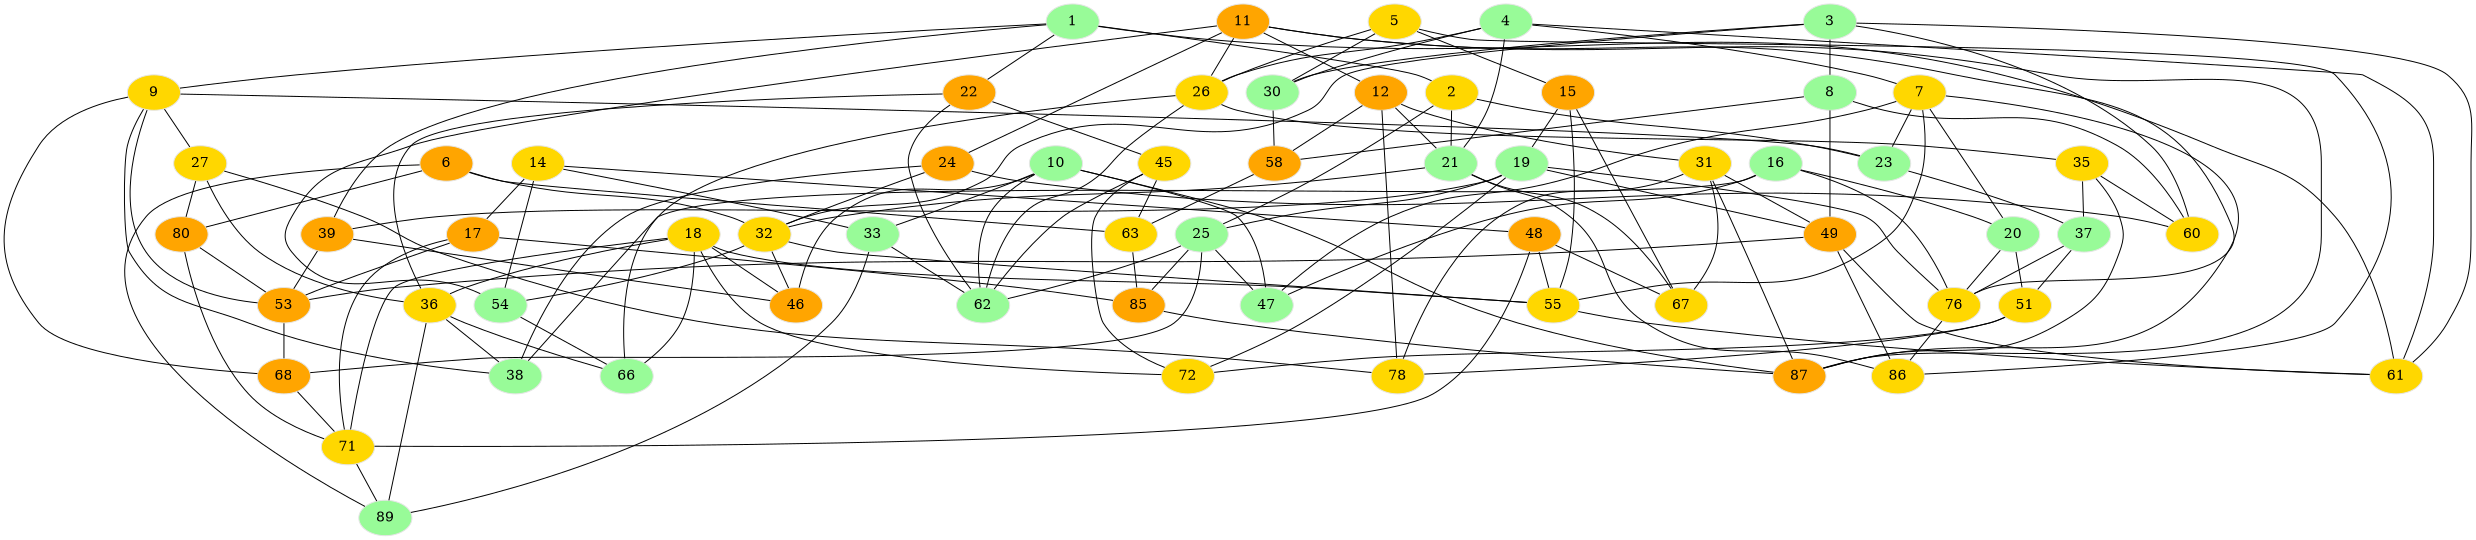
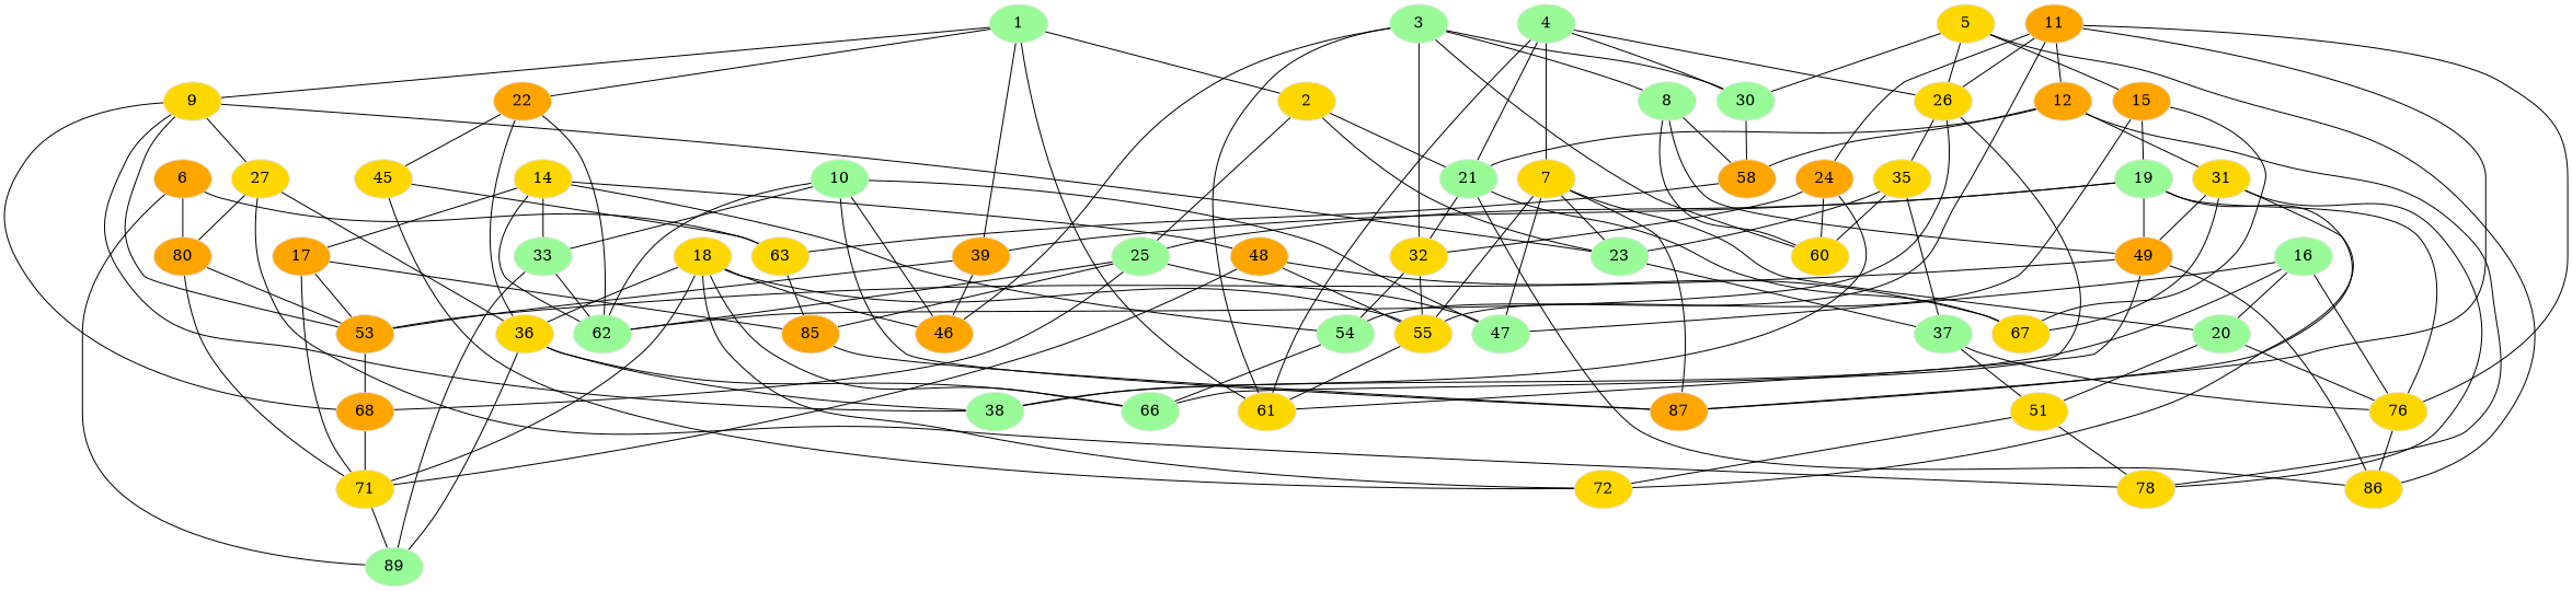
  graph {
    node [color=gray90 fillcolor=gold style=filled]
    1 [fillcolor=palegreen super="+34"]
    2
    9 [super="+75"]
    22 [fillcolor=orange]
    39 [fillcolor=orange]
    61 [super="+65"]
    21 [fillcolor=palegreen super="+42"]
    23 [fillcolor=palegreen]
    25 [fillcolor=palegreen super="+56"]
    27
    38 [fillcolor=palegreen]
    53 [fillcolor=orange super="+70"]
    68 [fillcolor=orange]
    62 [fillcolor=palegreen super="+74"]
    36 [super="+50"]
    45 [super="+81"]
    46 [fillcolor=orange]
    32 [super="+41"]
    86
    67
    37 [fillcolor=palegreen super="+64"]
    47 [fillcolor=palegreen]
    85 [fillcolor=orange]
    3 [fillcolor=palegreen super="+44"]
    8 [fillcolor=palegreen]
    30 [fillcolor=palegreen]
    60
    49 [fillcolor=orange super="+57"]
    58 [fillcolor=orange]
    55 [super="+82"]
    54 [fillcolor=palegreen]
    4 [fillcolor=palegreen super="+69"]
    7 [super="+52"]
    26 [super="+84"]
    20 [fillcolor=palegreen]
    87 [fillcolor=orange super="+88"]
    35 [super="+83"]
    66 [fillcolor=palegreen]
    5
    15 [fillcolor=orange]
    19 [fillcolor=palegreen super="+29"]
    6 [fillcolor=orange]
    n43 [fillcolor=orange label=80]
    63
    89 [fillcolor=palegreen]
    71 [super="+80"]
    76 [super="+77"]
    51
    78
    10 [fillcolor=palegreen super="+43"]
    33 [fillcolor=palegreen]
    11 [fillcolor=orange super="+28"]
    12 [fillcolor=orange super="+79"]
    24 [fillcolor=orange]
    31 [super="+73"]
    14
    17 [fillcolor=orange]
    48 [fillcolor=orange]
    72
    16 [fillcolor=palegreen]
    18 [super="+59"]
    1 -- 2
    1 -- 9
    1 -- 22
    1 -- 39
    1 -- 61 [weight=2]
    2 -- 21
    2 -- 23
    2 -- 25
    9 -- 23
    9 -- 27
    9 -- 38
    9 -- 53
    9 -- 68
    22 -- 62
    22 -- 36
    22 -- 45
    39 -- 53
    39 -- 46
    21 -- 32
    21 -- 86
    21 -- 67
    23 -- 37
    25 -- 68
    25 -- 62
    25 -- 47
    25 -- 85
    27 -- 36
    27 -- n43
    27 -- 78
    53 -- 68
    68 -- 71
    36 -- 38
    36 -- 66
    36 -- 89
-   45 -- 62
+   14 -- 62
    45 -- 63
    45 -- 72
    32 -- 55
    32 -- 54
    37 -- 76
    37 -- 51
    85 -- 87
    3 -- 61
-   32 -- 46
+   3 -- 46
    3 -- 32
    3 -- 8
    3 -- 30
    3 -- 60
    8 -- 60
    8 -- 49
    8 -- 58
    30 -- 58
    49 -- 61
    49 -- 53
    49 -- 86
    58 -- 63
    55 -- 61
    54 -- 66
    4 -- 61
    4 -- 21
    4 -- 30
    4 -- 7
    4 -- 26
    7 -- 23
    7 -- 47
    7 -- 55
    7 -- 20
    7 -- 87
    26 -- 62
    26 -- 35
    26 -- 66
    20 -- 76
    20 -- 51
    35 -- 37
    35 -- 60
-   35 -- 87
+   35 -- 23
    5 -- 86
    5 -- 30
    5 -- 26
    5 -- 15
    15 -- 67
    15 -- 55
    15 -- 19
    19 -- 39
    19 -- 25
    19 -- 49
    19 -- 76
    19 -- 72
-   6 -- 32
    6 -- n43
    6 -- 63
    6 -- 89
    n43 -- 53
    n43 -- 71
    63 -- 85
    71 -- 89
    76 -- 86
    51 -- 78
    51 -- 72
    10 -- 62
    10 -- 46
    10 -- 47
    10 -- 87
    10 -- 33
    33 -- 62
    33 -- 89
    11 -- 54
    11 -- 26
    11 -- 87
    11 -- 76
    11 -- 12
    11 -- 24
    12 -- 21
    12 -- 58
    12 -- 78
    12 -- 31 [weight=2]
    24 -- 38
    24 -- 32
    24 -- 60
    31 -- 67
    31 -- 49
    31 -- 87
    31 -- 78
    14 -- 54
    14 -- 33
    14 -- 17
    14 -- 48
    17 -- 53
    17 -- 85
    17 -- 71
    48 -- 67
    48 -- 55
    48 -- 71
    16 -- 38
    16 -- 47
    16 -- 20
    16 -- 76
    18 -- 36
    18 -- 46
    18 -- 55
    18 -- 66
    18 -- 71
    18 -- 72
  }
